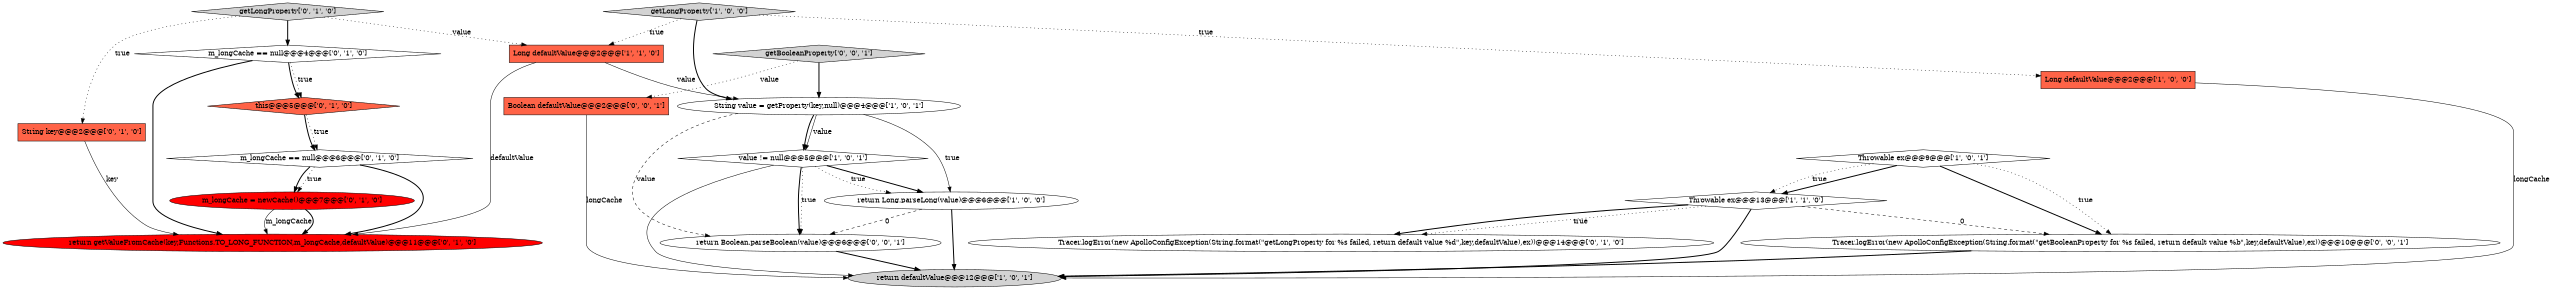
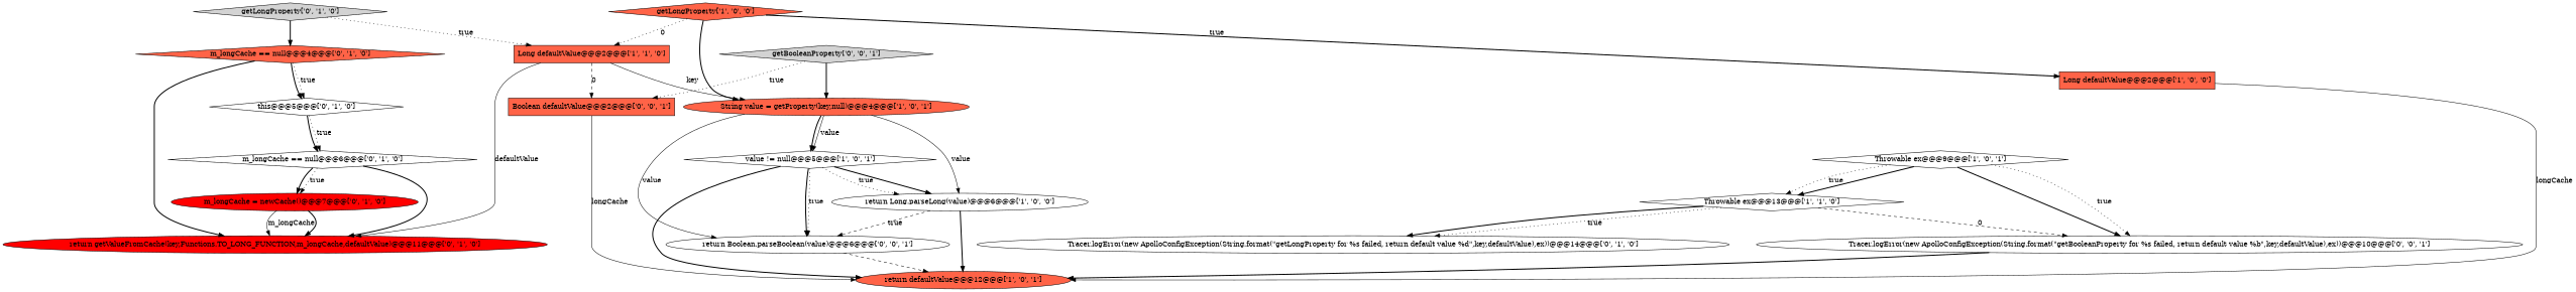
  digraph {
    fontname="DejaVu Serif"
    node [fillcolor=white fontname="DejaVu Serif" shape=diamond style=filled]
    edge [fontname="DejaVu Serif" style=bold]
    n1 [label="m_longCache == null@@@6@@@['0', '1', '0']"]
    n2 [fillcolor=red label="m_longCache = newCache()@@@7@@@['0', '1', '0']" shape=ellipse]
    n3 [fillcolor=red label="return getValueFromCache(key,Functions.TO_LONG_FUNCTION,m_longCache,defaultValue)@@@11@@@['0', '1', '0']" shape=ellipse]
    n4 [fillcolor=tomato label="Long defaultValue@@@2@@@['1', '1', '0']" shape=box]
    n5 [fillcolor=tomato label="Boolean defaultValue@@@2@@@['0', '0', '1']" shape=box]
-   n6 [label="String value = getProperty(key,null)@@@4@@@['1', '0', '1']" shape=ellipse]
-   n7 [fillcolor=lightgray label="return defaultValue@@@12@@@['1', '0', '1']" shape=ellipse]
+   n6 [fillcolor=tomato label="String value = getProperty(key,null)@@@4@@@['1', '0', '1']" shape=ellipse]
+   n7 [fillcolor=tomato label="return defaultValue@@@12@@@['1', '0', '1']" shape=ellipse]
    n8 [label="return Boolean.parseBoolean(value)@@@6@@@['0', '0', '1']" shape=ellipse]
    n9 [label="return Long.parseLong(value)@@@6@@@['1', '0', '0']" shape=ellipse]
    n10 [label="value != null@@@5@@@['1', '0', '1']"]
    n11 [fillcolor=lightgray label="getLongProperty['0', '1', '0']"]
-   n12 [fillcolor=tomato label="String key@@@2@@@['0', '1', '0']" shape=box]
-   n13 [label="m_longCache == null@@@4@@@['0', '1', '0']"]
-   n14 [fillcolor=tomato label="this@@@5@@@['0', '1', '0']"]
+   n13 [fillcolor=tomato label="m_longCache == null@@@4@@@['0', '1', '0']"]
+   n14 [label="this@@@5@@@['0', '1', '0']"]
    n15 [fillcolor=lightgray label="getBooleanProperty['0', '0', '1']"]
    n16 [label="Throwable ex@@@9@@@['1', '0', '1']"]
    n17 [label="Tracer.logError(new ApolloConfigException(String.format(\"getBooleanProperty for %s failed, return default value %b\",key,defaultValue),ex))@@@10@@@['0', '0', '1']" shape=ellipse]
    n18 [label="Throwable ex@@@13@@@['1', '1', '0']"]
    n19 [label="Tracer.logError(new ApolloConfigException(String.format(\"getLongProperty for %s failed, return default value %d\",key,defaultValue),ex))@@@14@@@['0', '1', '0']" shape=ellipse]
-   n20 [fillcolor=lightgray label="getLongProperty['1', '0', '0']"]
+   n20 [fillcolor=tomato label="getLongProperty['1', '0', '0']"]
    n21 [fillcolor=tomato label="Long defaultValue@@@2@@@['1', '0', '0']" shape=box]
    n1 -> n2
    n1 -> n2 [label=true style=dotted]
    n1 -> n3
    n2 -> n3 [label=m_longCache style=solid]
    n2 -> n3
    n4 -> n3 [label=defaultValue style=solid]
-   n4 -> n6 [label=value style=solid]
+   n4 -> n5 [label=0 style=dashed]
+   n4 -> n6 [label=key style=solid]
    n5 -> n7 [label=longCache style=solid]
-   n6 -> n8 [label=value style=dashed]
-   n6 -> n9 [label=true style=solid]
+   n6 -> n8 [label=value style=solid]
+   n6 -> n9 [label=value style=solid]
    n6 -> n10 [label=value style=solid]
    n6 -> n10
-   n8 -> n7
+   n8 -> n7 [style=dashed]
    n9 -> n7
-   n9 -> n8 [label=0 style=dashed]
-   n10 -> n7 [style=solid]
+   n9 -> n8 [label=true style=dashed]
+   n10 -> n7
    n10 -> n8 [label=true style=dotted]
    n10 -> n8
    n10 -> n9
    n10 -> n9 [label=true style=dotted]
-   n11 -> n4 [label=value style=dotted]
-   n11 -> n12 [label=true style=dotted]
+   n11 -> n4 [label=true style=dotted]
    n11 -> n13
-   n12 -> n3 [label=key style=solid]
    n13 -> n3
    n13 -> n14
    n13 -> n14 [label=true style=dotted]
    n14 -> n1
    n14 -> n1 [label=true style=dotted]
-   n15 -> n5 [label=value style=dotted]
+   n15 -> n5 [label=true style=dotted]
    n15 -> n6
    n16 -> n17 [label=true style=dotted]
    n16 -> n17
    n16 -> n18
    n16 -> n18 [label=true style=dotted]
    n17 -> n7
-   n18 -> n7
    n18 -> n17 [label=0 style=dashed]
    n18 -> n19
    n18 -> n19 [label=true style=dotted]
-   n20 -> n4 [label=true style=dotted]
+   n20 -> n4 [label=0 style=dotted]
    n20 -> n6
-   n20 -> n21 [label=true style=dotted]
+   n20 -> n21 [label=true]
    n21 -> n7 [label=longCache style=solid]
  }
